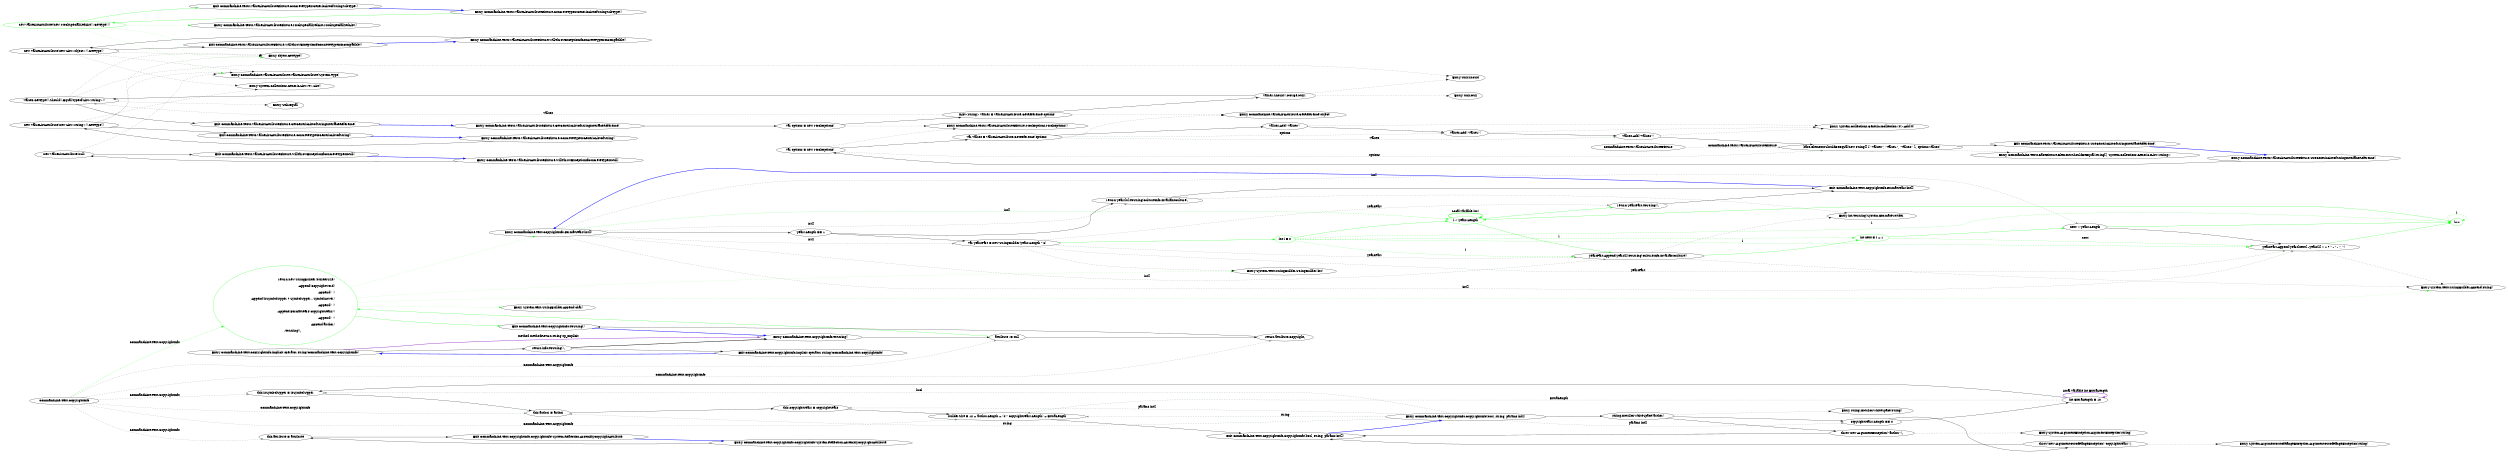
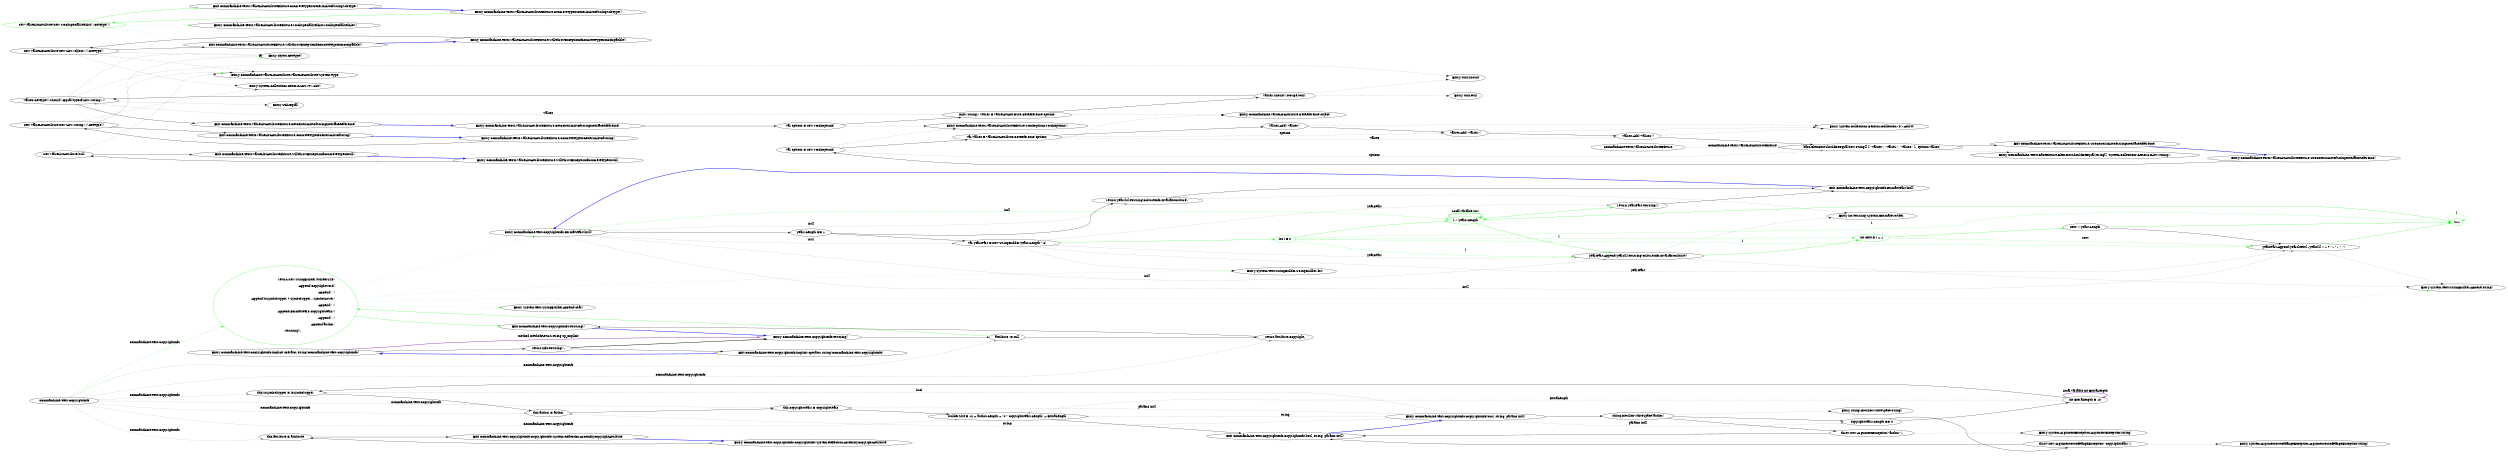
  digraph {
    rankdir=LR
    node [cluster="CommandLine.Text.CopyrightInfo.FormatYears(int[])" span="0-0"]
    edge [style=solid]
    n1 [cluster="CommandLine.Text.CopyrightInfo.ToString()" color=green community=1 label="return new StringBuilder(builderSize)\r\n                .Append(CopyrightWord)\r\n                .Append(' ')\r\n                .Append(isSymbolUpper ? SymbolUpper : SymbolLower)\r\n                .Append(' ')\r\n                .Append(FormatYears(copyrightYears))\r\n                .Append(' ')\r\n                .Append(author)\r\n                .ToString();" span="144-152"]
    n2 [cluster="CommandLine.Text.CopyrightInfo.ToString()" label="Exit CommandLine.Text.CopyrightInfo.ToString()" span="137-137"]
    n3 [cluster="System.Text.StringBuilder.StringBuilder(int)" label="Entry System.Text.StringBuilder.StringBuilder(int)"]
    n4 [cluster="System.Text.StringBuilder.Append(string)" label="Entry System.Text.StringBuilder.Append(string)"]
    n5 [cluster="System.Text.StringBuilder.Append(char)" label="Entry System.Text.StringBuilder.Append(char)"]
    n6 [label="Entry CommandLine.Text.CopyrightInfo.FormatYears(int[])" span="161-161"]
    n7 [cluster="CommandLine.Text.CopyrightInfo.ToString()" label="Entry CommandLine.Text.CopyrightInfo.ToString()" span="137-137"]
    n8 [color=green community=0 label="i < years.Length" span="169-169"]
    n9 [label="yearsPart.Append(years[i].ToString(CultureInfo.InvariantCulture))" span="171-171"]
    n10 [label="var yearsPart = new StringBuilder(years.Length * 6)" span="168-168"]
    n11 [label="yearsPart.Append(years[next] - years[i] > 1 ? '' - '' : '', '')" span="175-175"]
    n12 [label="next < years.Length" span="173-173"]
    n13 [label="years.Length == 1" span="163-163"]
    n14 [label="return years[0].ToString(CultureInfo.InvariantCulture);" span="165-165"]
    n15 [label="CommandLine.Text.CopyrightInfo" cluster="" span=""]
    n16 [cluster="CommandLine.Text.CopyrightInfo.ToString()" label="attribute != null" span="139-139"]
    n17 [cluster="CommandLine.Text.CopyrightInfo.CopyrightInfo(bool, string, params int[])" label="this.isSymbolUpper = isSymbolUpper" span="65-65"]
    n18 [cluster="CommandLine.Text.CopyrightInfo.CopyrightInfo(bool, string, params int[])" label="this.author = author" span="66-66"]
    n19 [cluster="CommandLine.Text.CopyrightInfo.CopyrightInfo(bool, string, params int[])" label="this.copyrightYears = copyrightYears" span="67-67"]
    n20 [cluster="CommandLine.Text.CopyrightInfo.CopyrightInfo(bool, string, params int[])" label="builderSize = 12 + author.Length + (4 * copyrightYears.Length) + ExtraLength" span="68-68"]
    n21 [cluster="CommandLine.Text.CopyrightInfo.CopyrightInfo(System.Reflection.AssemblyCopyrightAttribute)" label="this.attribute = attribute" span="85-85"]
    n22 [cluster="CommandLine.Text.CopyrightInfo.ToString()" label="return attribute.Copyright;" span="141-141"]
    n23 [cluster="CommandLine.Text.CopyrightInfo.CopyrightInfo(bool, string, params int[])" label="Exit CommandLine.Text.CopyrightInfo.CopyrightInfo(bool, string, params int[])" span="59-59"]
    n24 [cluster="CommandLine.Text.CopyrightInfo.CopyrightInfo(System.Reflection.AssemblyCopyrightAttribute)" label="Exit CommandLine.Text.CopyrightInfo.CopyrightInfo(System.Reflection.AssemblyCopyrightAttribute)" span="83-83"]
    n25 [label="return yearsPart.ToString();" span="179-179"]
    n26 [color=green community=0 label="int next = i + 1" span="172-172"]
    n27 [cluster="int.ToString(System.IFormatProvider)" label="Entry int.ToString(System.IFormatProvider)"]
    n28 [color=green community=0 label="int i = 0" span="169-169"]
    n29 [color=green community=0 label="i++" span="169-169"]
    n30 [label="Exit CommandLine.Text.CopyrightInfo.FormatYears(int[])" span="161-161"]
    n31 [cluster="CommandLine.Text.CopyrightInfo.CopyrightInfo(bool, string, params int[])" label="Entry CommandLine.Text.CopyrightInfo.CopyrightInfo(bool, string, params int[])" span="59-59"]
    n32 [cluster="CommandLine.Text.CopyrightInfo.CopyrightInfo(System.Reflection.AssemblyCopyrightAttribute)" label="Entry CommandLine.Text.CopyrightInfo.CopyrightInfo(System.Reflection.AssemblyCopyrightAttribute)" span="83-83"]
    n33 [cluster="CommandLine.Text.CopyrightInfo.CopyrightInfo(bool, string, params int[])" label="string.IsNullOrWhiteSpace(author)" span="61-61"]
    n34 [cluster="CommandLine.Text.CopyrightInfo.CopyrightInfo(bool, string, params int[])" label="copyrightYears.Length == 0" span="62-62"]
    n35 [cluster="CommandLine.Text.CopyrightInfo.CopyrightInfo(bool, string, params int[])" label="throw new ArgumentException(''author'');" span="61-61"]
    n36 [cluster="string.IsNullOrWhiteSpace(string)" label="Entry string.IsNullOrWhiteSpace(string)"]
    n37 [cluster="CommandLine.Text.CopyrightInfo.CopyrightInfo(bool, string, params int[])" label="int ExtraLength = 10" span="64-64"]
    n38 [cluster="CommandLine.Text.CopyrightInfo.CopyrightInfo(bool, string, params int[])" label="throw new ArgumentOutOfRangeException(''copyrightYears'');" span="62-62"]
    n39 [cluster="CommandLine.Text.CopyrightInfo.implicit operator string(CommandLine.Text.CopyrightInfo)" label="Entry CommandLine.Text.CopyrightInfo.implicit operator string(CommandLine.Text.CopyrightInfo)" span="128-128"]
    n40 [cluster="CommandLine.Text.CopyrightInfo.implicit operator string(CommandLine.Text.CopyrightInfo)" label="return info.ToString();" span="130-130"]
    n41 [cluster="CommandLine.Text.CopyrightInfo.implicit operator string(CommandLine.Text.CopyrightInfo)" label="Exit CommandLine.Text.CopyrightInfo.implicit operator string(CommandLine.Text.CopyrightInfo)" span="128-128"]
    n42 [cluster="System.ArgumentException.ArgumentException(string)" label="Entry System.ArgumentException.ArgumentException(string)"]
    n43 [cluster="System.ArgumentOutOfRangeException.ArgumentOutOfRangeException(string)" label="Entry System.ArgumentOutOfRangeException.ArgumentOutOfRangeException(string)"]
    n44 [cluster="CommandLine.Tests.ValueListAttributeFixture.MockSpecializedList.MockSpecializedList()" file="HeadingInfo.cs" label="Entry CommandLine.Tests.ValueListAttributeFixture.MockSpecializedList.MockSpecializedList()" span="41-41"]
    n45 [cluster="CommandLine.Tests.ValueListAttributeFixture.ConcreteTypeIsGenericListOfStringSubType()" file="HeadingInfo.cs" label="Entry CommandLine.Tests.ValueListAttributeFixture.ConcreteTypeIsGenericListOfStringSubType()" span="73-73"]
    n46 [cluster="CommandLine.Tests.ValueListAttributeFixture.ConcreteTypeIsGenericListOfStringSubType()" color=green community=0 file="HeadingInfo.cs" label="new ValueListAttribute(new MockSpecializedList().GetType())" span="75-75"]
    n47 [cluster="CommandLine.Tests.ValueListAttributeFixture.ConcreteTypeIsGenericListOfStringSubType()" file="HeadingInfo.cs" label="Exit CommandLine.Tests.ValueListAttributeFixture.ConcreteTypeIsGenericListOfStringSubType()" span="73-73"]
    n48 [cluster="CommandLine.ValueListAttribute.ValueListAttribute(System.Type)" file="HeadingInfo.cs" label="Entry CommandLine.ValueListAttribute.ValueListAttribute(System.Type)" span="304-304"]
    n49 [cluster="object.GetType()" file="HeadingInfo.cs" label="Entry object.GetType()"]
    n50 [cluster="CommandLine.Tests.ValueListAttributeFixture.MockOptions.MockOptions()" file="HeadingInfo.cs" label="Entry CommandLine.Tests.ValueListAttributeFixture.MockOptions.MockOptions()" span="45-45"]
    n51 [cluster="CommandLine.Tests.ValueListAttributeFixture.UseGenericListOfStringInterfaceReference()" file="HeadingInfo.cs" label="Entry CommandLine.Tests.ValueListAttributeFixture.UseGenericListOfStringInterfaceReference()" span="89-89"]
    n52 [cluster="CommandLine.Tests.ValueListAttributeFixture.UseGenericListOfStringInterfaceReference()" file="HeadingInfo.cs" label="var options = new MockOptions()" span="91-91"]
    n53 [cluster="CommandLine.Tests.ValueListAttributeFixture.UseGenericListOfStringInterfaceReference()" file="HeadingInfo.cs" label="var values = ValueListAttribute.GetReference(options)" span="93-93"]
    n54 [cluster="CommandLine.Tests.ValueListAttributeFixture.UseGenericListOfStringInterfaceReference()" file="HeadingInfo.cs" label="base.ElementsShouldBeEqual(new string[] { ''value0'', ''value1'', ''value2'' }, options.Values)" span="98-98"]
    n55 [cluster="CommandLine.Tests.ValueListAttributeFixture.UseGenericListOfStringInterfaceReference()" file="HeadingInfo.cs" label="values.Add(''value0'')" span="94-94"]
    n56 [cluster="CommandLine.Tests.ValueListAttributeFixture.UseGenericListOfStringInterfaceReference()" file="HeadingInfo.cs" label="values.Add(''value1'')" span="95-95"]
    n57 [cluster="CommandLine.Tests.ValueListAttributeFixture.UseGenericListOfStringInterfaceReference()" file="HeadingInfo.cs" label="values.Add(''value2'')" span="96-96"]
    n58 [cluster="CommandLine.ValueListAttribute.GetReference(object)" file="HeadingInfo.cs" label="Entry CommandLine.ValueListAttribute.GetReference(object)" span="328-328"]
    n59 [cluster="System.Collections.Generic.ICollection<T>.Add(T)" file="HeadingInfo.cs" label="Entry System.Collections.Generic.ICollection<T>.Add(T)"]
    n60 [cluster="CommandLine.Tests.ValueListAttributeFixture.UseGenericListOfStringInterfaceReference()" file="HeadingInfo.cs" label="Exit CommandLine.Tests.ValueListAttributeFixture.UseGenericListOfStringInterfaceReference()" span="89-89"]
    n61 [cluster="CommandLine.Tests.BaseFixture.ElementsShouldBeEqual(string[], System.Collections.Generic.IList<string>)" file="HeadingInfo.cs" label="Entry CommandLine.Tests.BaseFixture.ElementsShouldBeEqual(string[], System.Collections.Generic.IList<string>)" span="48-48"]
    n62 [cluster="CommandLine.Tests.ValueListAttributeFixture.GetGenericListOfStringInterfaceReference()" file="HeadingInfo.cs" label="Entry CommandLine.Tests.ValueListAttributeFixture.GetGenericListOfStringInterfaceReference()" span="79-79"]
    n63 [cluster="CommandLine.Tests.ValueListAttributeFixture.GetGenericListOfStringInterfaceReference()" file="HeadingInfo.cs" label="var options = new MockOptions()" span="81-81"]
    n64 [cluster="CommandLine.Tests.ValueListAttributeFixture.GetGenericListOfStringInterfaceReference()" file="HeadingInfo.cs" label="IList<string> values = ValueListAttribute.GetReference(options)" span="83-83"]
    n65 [cluster="CommandLine.Tests.ValueListAttributeFixture.GetGenericListOfStringInterfaceReference()" file="HeadingInfo.cs" label="values.GetType().Should().Equal(typeof(List<string>))" span="85-85"]
    n66 [cluster="CommandLine.Tests.ValueListAttributeFixture.GetGenericListOfStringInterfaceReference()" file="HeadingInfo.cs" label="Exit CommandLine.Tests.ValueListAttributeFixture.GetGenericListOfStringInterfaceReference()" span="79-79"]
    n67 [cluster="Unk.Equal" file="HeadingInfo.cs" label="Entry Unk.Equal" span=""]
    n68 [cluster="Unk.Should" file="HeadingInfo.cs" label="Entry Unk.Should" span=""]
    n69 [cluster="CommandLine.Tests.ValueListAttributeFixture.GetGenericListOfStringInterfaceReference()" file="HeadingInfo.cs" label="values.Should().Not.Be.Null()" span="84-84"]
    n70 [cluster="Unk.Null" file="HeadingInfo.cs" label="Entry Unk.Null" span=""]
    n71 [cluster="CommandLine.Tests.ValueListAttributeFixture.WillThrowExceptionIfConcreteTypeIsIncompatible()" file="HeadingInfo.cs" label="Entry CommandLine.Tests.ValueListAttributeFixture.WillThrowExceptionIfConcreteTypeIsIncompatible()" span="61-61"]
    n72 [cluster="CommandLine.Tests.ValueListAttributeFixture.WillThrowExceptionIfConcreteTypeIsIncompatible()" file="HeadingInfo.cs" label="new ValueListAttribute(new List<object>().GetType())" span="63-63"]
    n73 [cluster="CommandLine.Tests.ValueListAttributeFixture.WillThrowExceptionIfConcreteTypeIsIncompatible()" file="HeadingInfo.cs" label="Exit CommandLine.Tests.ValueListAttributeFixture.WillThrowExceptionIfConcreteTypeIsIncompatible()" span="61-61"]
    n74 [cluster="System.Collections.Generic.List<T>.List()" file="HeadingInfo.cs" label="Entry System.Collections.Generic.List<T>.List()"]
    n75 [cluster="CommandLine.Tests.ValueListAttributeFixture.WillThrowExceptionIfConcreteTypeIsNull()" file="HeadingInfo.cs" label="Entry CommandLine.Tests.ValueListAttributeFixture.WillThrowExceptionIfConcreteTypeIsNull()" span="54-54"]
    n76 [cluster="CommandLine.Tests.ValueListAttributeFixture.WillThrowExceptionIfConcreteTypeIsNull()" file="HeadingInfo.cs" label="new ValueListAttribute(null)" span="56-56"]
    n77 [cluster="CommandLine.Tests.ValueListAttributeFixture.WillThrowExceptionIfConcreteTypeIsNull()" file="HeadingInfo.cs" label="Exit CommandLine.Tests.ValueListAttributeFixture.WillThrowExceptionIfConcreteTypeIsNull()" span="54-54"]
    n78 [cluster="CommandLine.Tests.ValueListAttributeFixture.ConcreteTypeIsGenericListOfString()" file="HeadingInfo.cs" label="Entry CommandLine.Tests.ValueListAttributeFixture.ConcreteTypeIsGenericListOfString()" span="67-67"]
    n79 [cluster="CommandLine.Tests.ValueListAttributeFixture.ConcreteTypeIsGenericListOfString()" file="HeadingInfo.cs" label="new ValueListAttribute(new List<string>().GetType())" span="69-69"]
    n80 [cluster="CommandLine.Tests.ValueListAttributeFixture.ConcreteTypeIsGenericListOfString()" file="HeadingInfo.cs" label="Exit CommandLine.Tests.ValueListAttributeFixture.ConcreteTypeIsGenericListOfString()" span="67-67"]
    n81 [file="HeadingInfo.cs" label="CommandLine.Tests.ValueListAttributeFixture" cluster="" span=""]
    n1 -> n2 [color=green]
    n1 -> n3 [color=green style=dotted]
    n1 -> n4 [color=green style=dotted]
    n1 -> n5 [color=green style=dotted]
    n1 -> n6 [color=green style=dotted]
    n2 -> n7 [color=blue style=bold]
    n6 -> n8 [color=green label="int[]" style=dashed]
    n6 -> n9 [color=darkseagreen4 label="int[]" style=dashed]
    n6 -> n10 [color=darkseagreen4 label="int[]" style=dashed]
    n6 -> n11 [color=darkseagreen4 label="int[]" style=dashed]
-   n6 -> n12 [color=darkseagreen4 label="int[]" style=dashed]
    n6 -> n13
    n6 -> n14 [color=darkseagreen4 label="int[]" style=dashed]
    n7 -> n16
    n8 -> n8 [color=green label="Local variable int i" style=bold]
    n8 -> n9 [color=green]
    n8 -> n25 [color=green]
    n9 -> n4 [style=dotted]
    n9 -> n26 [color=green]
    n9 -> n27 [style=dotted]
    n10 -> n3 [style=dotted]
    n10 -> n9 [color=darkseagreen4 label=yearsPart style=dashed]
    n10 -> n11 [color=darkseagreen4 label=yearsPart style=dashed]
    n10 -> n25 [color=darkseagreen4 label=yearsPart style=dashed]
    n10 -> n28 [color=green]
    n11 -> n4 [style=dotted]
    n11 -> n29 [color=green]
    n12 -> n11
    n12 -> n29 [color=green]
    n13 -> n10
    n13 -> n14
    n14 -> n27 [style=dotted]
    n14 -> n30
    n15 -> n1 [color=green label="CommandLine.Text.CopyrightInfo" style=dashed]
    n15 -> n16 [color=darkseagreen4 label="CommandLine.Text.CopyrightInfo" style=dashed]
    n15 -> n17 [color=darkseagreen4 label="CommandLine.Text.CopyrightInfo" style=dashed]
    n15 -> n18 [color=darkseagreen4 label="CommandLine.Text.CopyrightInfo" style=dashed]
+   n15 -> n19 [color=darkseagreen4 label="CommandLine.Text.CopyrightInfo" style=dashed]
    n15 -> n20 [color=darkseagreen4 label="CommandLine.Text.CopyrightInfo" style=dashed]
    n15 -> n21 [color=darkseagreen4 label="CommandLine.Text.CopyrightInfo" style=dashed]
    n15 -> n22 [color=darkseagreen4 label="CommandLine.Text.CopyrightInfo" style=dashed]
    n16 -> n1 [color=green]
    n16 -> n22
    n17 -> n18
    n18 -> n19
    n19 -> n20
    n20 -> n23
    n21 -> n24
    n22 -> n2
    n23 -> n31 [color=blue style=bold]
    n24 -> n32 [color=blue style=bold]
    n25 -> n30
    n26 -> n11 [color=green label=next style=dashed]
    n26 -> n12 [color=green]
    n28 -> n8 [color=green]
    n28 -> n9 [color=green label=i style=dashed]
    n28 -> n11 [color=green label=i style=dashed]
    n28 -> n26 [color=green label=i style=dashed]
    n28 -> n29 [color=green label=i style=dashed]
    n29 -> n8 [color=green]
    n29 -> n29 [color=green label=i style=dashed]
    n30 -> n6 [color=blue style=bold]
    n31 -> n17 [color=darkseagreen4 label=bool style=dashed]
    n31 -> n18 [color=darkseagreen4 label=string style=dashed]
    n31 -> n19 [color=darkseagreen4 label="params int[]" style=dashed]
    n31 -> n20 [color=darkseagreen4 label=string style=dashed]
    n31 -> n33
    n31 -> n34 [color=darkseagreen4 label="params int[]" style=dashed]
    n32 -> n21
    n33 -> n34
    n33 -> n35
    n33 -> n36 [style=dotted]
    n34 -> n37
    n34 -> n38
    n35 -> n23
    n35 -> n42 [style=dotted]
    n37 -> n17
    n37 -> n20 [color=darkseagreen4 label=ExtraLength style=dashed]
    n37 -> n37 [color=darkorchid label="Local variable int ExtraLength" style=bold]
    n38 -> n23
    n38 -> n43 [style=dotted]
    n39 -> n7 [color=darkorchid label="method methodReturn string op_Implicit" style=bold]
    n39 -> n40
    n40 -> n7 [style=bold]
    n40 -> n41
    n41 -> n39 [color=blue style=bold]
    n45 -> n46 [color=green]
    n46 -> n44 [color=green style=dotted]
    n46 -> n47 [color=green]
    n46 -> n48 [color=green style=dotted]
    n46 -> n49 [color=green style=dotted]
    n47 -> n45 [color=blue style=bold]
    n51 -> n52
    n52 -> n50 [style=dotted]
    n52 -> n53
    n52 -> n54 [color=darkseagreen4 label=options style=dashed]
    n53 -> n55
    n53 -> n56 [color=darkseagreen4 label=options style=dashed]
    n53 -> n57 [color=darkseagreen4 label=values style=dashed]
    n53 -> n58 [style=dotted]
    n54 -> n60
    n54 -> n61 [style=dotted]
    n55 -> n56
    n55 -> n59 [style=dotted]
    n56 -> n57
    n56 -> n59 [style=dotted]
    n57 -> n54
    n57 -> n59 [style=dotted]
    n60 -> n51 [color=blue style=bold]
    n62 -> n63
    n63 -> n50 [style=dotted]
    n63 -> n64
    n64 -> n58 [style=dotted]
    n64 -> n65 [color=darkseagreen4 label=values style=dashed]
    n64 -> n69
    n65 -> n49 [style=dotted]
    n65 -> n66
    n65 -> n67 [style=dotted]
    n65 -> n68 [style=dotted]
    n66 -> n62 [color=blue style=bold]
    n69 -> n65
    n69 -> n68 [style=dotted]
    n69 -> n70 [style=dotted]
    n71 -> n72
    n72 -> n48 [style=dotted]
    n72 -> n49 [style=dotted]
    n72 -> n73
    n72 -> n74 [style=dotted]
    n73 -> n71 [color=blue style=bold]
    n75 -> n76
    n76 -> n48 [style=dotted]
    n76 -> n77
    n77 -> n75 [color=blue style=bold]
    n78 -> n79
    n79 -> n48 [style=dotted]
    n79 -> n49 [style=dotted]
    n79 -> n74 [style=dotted]
    n79 -> n80
    n80 -> n78 [color=blue style=bold]
    n81 -> n54 [color=darkseagreen4 label="CommandLine.Tests.ValueListAttributeFixture" style=dashed]
  }
